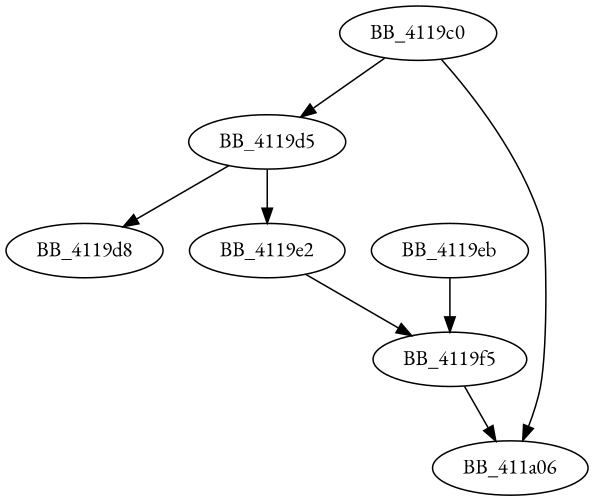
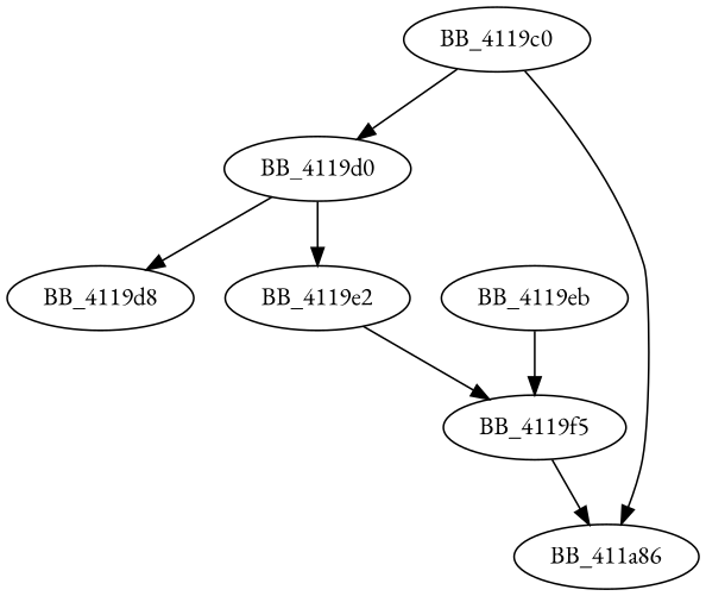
  digraph {
    fontname="EB Garamond"
    node [fontname="EB Garamond"]
    edge [fontname="EB Garamond"]
    BB_4119c0
-   BB_4119d0 [label=BB_4119d5]
-   BB_411a06
+   BB_4119d0
+   BB_411a06 [label=BB_411a86]
    BB_4119d8
    BB_4119e2
    BB_4119f5
    BB_4119eb
    BB_4119c0 -> BB_4119d0
    BB_4119c0 -> BB_411a06
    BB_4119d0 -> BB_4119d8
    BB_4119d0 -> BB_4119e2
    BB_4119e2 -> BB_4119f5
    BB_4119f5 -> BB_411a06
    BB_4119eb -> BB_4119f5
  }
